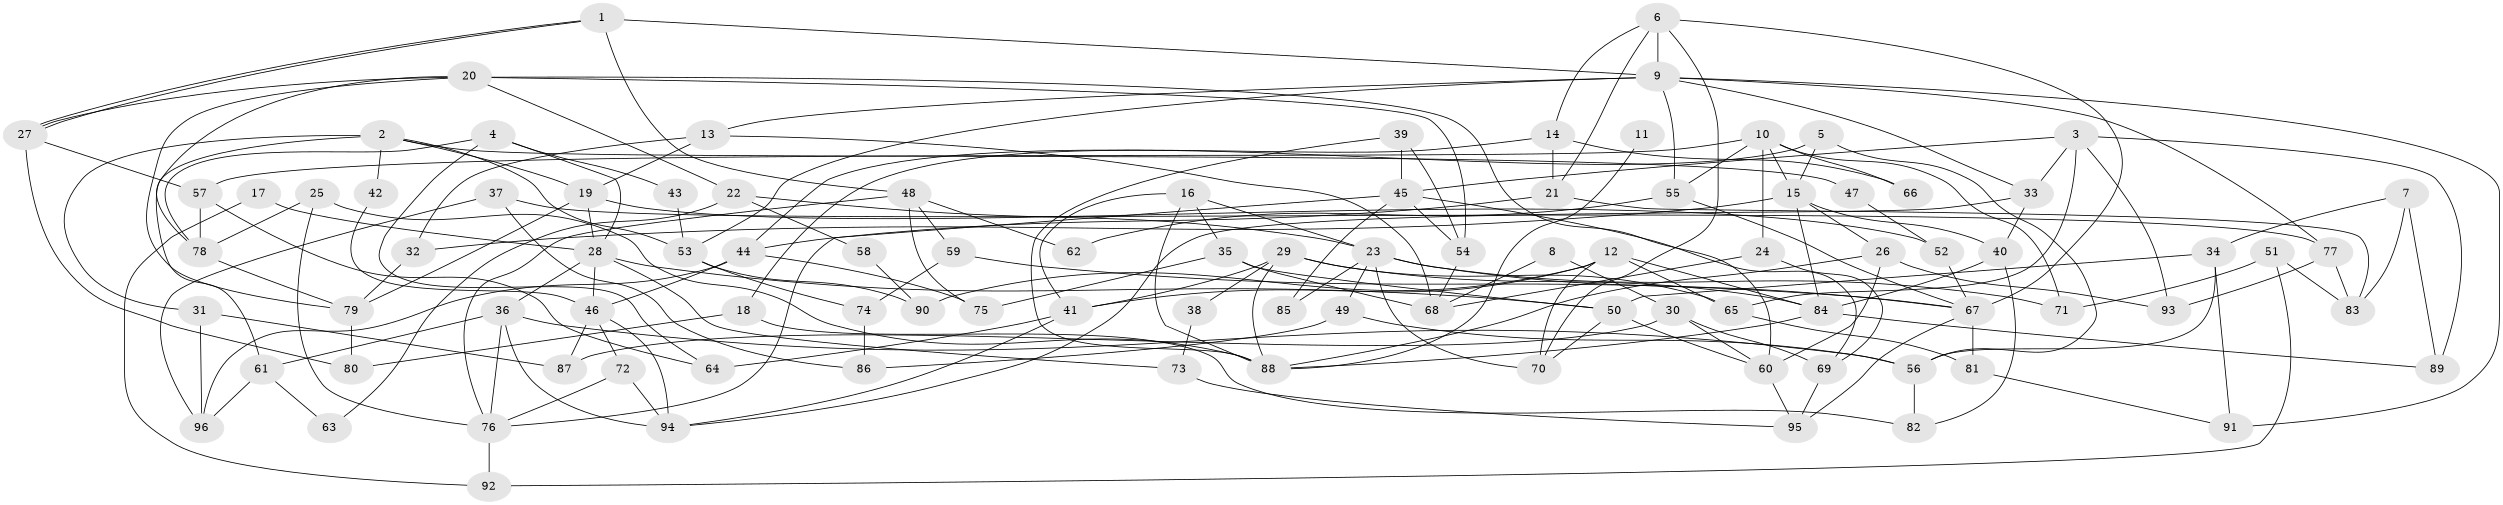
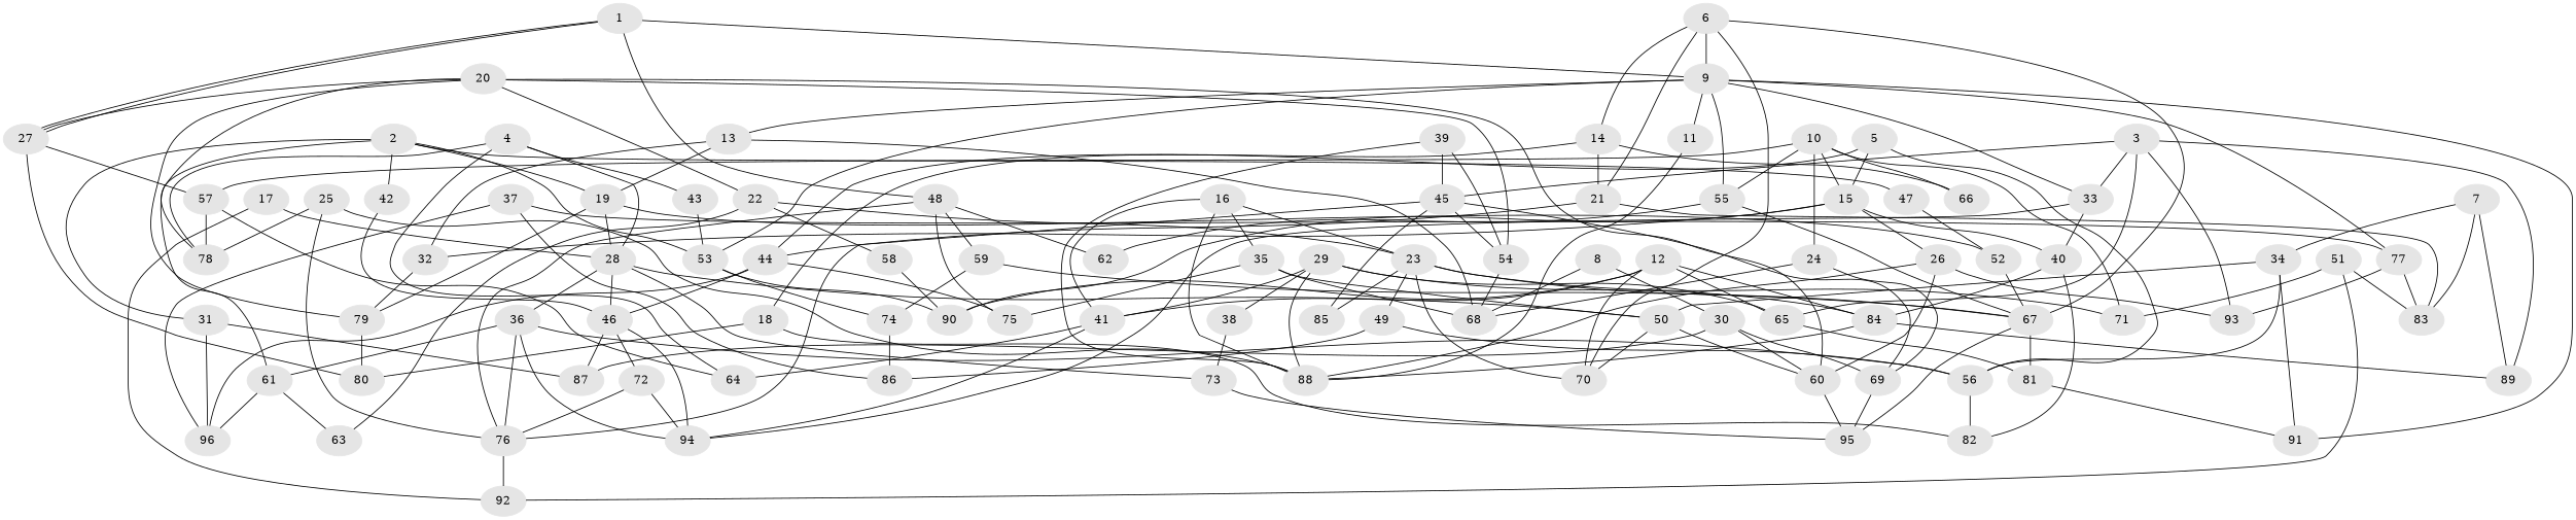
  graph {
    node [color=gray90 style=filled]
    1
    9
    27
    48
    53
    33
    11
    13
    55
    77
    91
    57
    80
    76
    75
    59
    62
    2
    19
    31
    42
    47
    61
    28
    52
    79
    87
    96
    46
    90
    74
    63
    3
    45
    65
    89
    93
    40
    94
    54
    85
    69
    81
    4
    43
    64
    78
    36
    50
    73
    5
    15
    18
    56
    84
    32
    26
    82
    6
    14
    21
    67
    70
    66
    44
    83
    95
    7
    34
    8
    30
    68
    60
    88
    10
    24
    71
    12
    41
    16
    23
    35
    49
    17
    92
    20
    22
    58
    86
    25
    72
    29
    38
    37
    39
    51
    1 -- 9
    1 -- 27
    1 -- 27
    1 -- 48
    9 -- 53
    9 -- 33
+   9 -- 11
    9 -- 13
    9 -- 55
    9 -- 77
    9 -- 91
    27 -- 57
    27 -- 80
    48 -- 76
    48 -- 75
    48 -- 59
    48 -- 62
    53 -- 90
    53 -- 74
    33 -- 40
    33 -- 94
    11 -- 88
    13 -- 19
    13 -- 32
    13 -- 68
    55 -- 62
    55 -- 67
    77 -- 93
    77 -- 83
    57 -- 64
    57 -- 78
    76 -- 92
    59 -- 74
    59 -- 67
    2 -- 53
    2 -- 19
    2 -- 31
    2 -- 42
    2 -- 47
    2 -- 61
    19 -- 28
    19 -- 52
    19 -- 79
    31 -- 87
    31 -- 96
    42 -- 46
    47 -- 52
    61 -- 96
    61 -- 63
    28 -- 46
    28 -- 36
    28 -- 50
    28 -- 73
    52 -- 67
    79 -- 80
    46 -- 87
    46 -- 94
    46 -- 72
    74 -- 86
    3 -- 33
    3 -- 45
    3 -- 65
    3 -- 89
    3 -- 93
    45 -- 76
    45 -- 54
    45 -- 85
    45 -- 69
    65 -- 81
    40 -- 84
    40 -- 82
    54 -- 68
    69 -- 95
    81 -- 91
    4 -- 28
    4 -- 43
    4 -- 64
    4 -- 78
    43 -- 53
-   78 -- 79
    36 -- 76
    36 -- 61
    36 -- 94
    36 -- 56
    50 -- 70
    50 -- 60
    73 -- 95
    5 -- 15
    5 -- 18
    5 -- 56
    15 -- 40
-   15 -- 84
+   15 -- 90
    15 -- 32
    15 -- 26
    18 -- 80
    18 -- 82
    56 -- 82
    84 -- 89
    84 -- 88
    32 -- 79
    26 -- 93
    26 -- 60
    26 -- 88
    6 -- 9
    6 -- 14
    6 -- 21
    6 -- 67
    6 -- 70
    14 -- 21
    14 -- 66
    14 -- 44
    21 -- 44
    21 -- 83
    67 -- 81
    67 -- 95
    44 -- 75
    44 -- 96
    44 -- 46
    7 -- 89
    7 -- 83
    7 -- 34
    34 -- 91
    34 -- 50
    34 -- 56
    8 -- 30
    8 -- 68
    30 -- 87
    30 -- 69
    30 -- 60
    60 -- 95
    10 -- 55
    10 -- 57
    10 -- 15
    10 -- 66
    10 -- 24
    10 -- 71
    24 -- 69
    24 -- 68
    12 -- 90
    12 -- 65
    12 -- 84
    12 -- 70
    12 -- 41
    41 -- 94
    41 -- 64
    16 -- 88
    16 -- 41
    16 -- 23
    16 -- 35
    23 -- 85
    23 -- 67
    23 -- 70
    23 -- 71
    23 -- 49
    35 -- 75
    35 -- 50
    35 -- 68
    49 -- 56
    49 -- 86
    17 -- 28
    17 -- 92
    20 -- 27
    20 -- 79
    20 -- 54
    20 -- 78
    20 -- 60
    20 -- 22
    22 -- 63
    22 -- 23
    22 -- 58
    58 -- 90
    25 -- 76
    25 -- 78
    25 -- 88
    72 -- 76
    72 -- 94
    29 -- 65
    29 -- 84
    29 -- 88
    29 -- 41
    29 -- 38
    38 -- 73
    37 -- 77
    37 -- 96
    37 -- 86
    39 -- 45
    39 -- 54
    39 -- 88
    51 -- 83
    51 -- 71
    51 -- 92
  }
